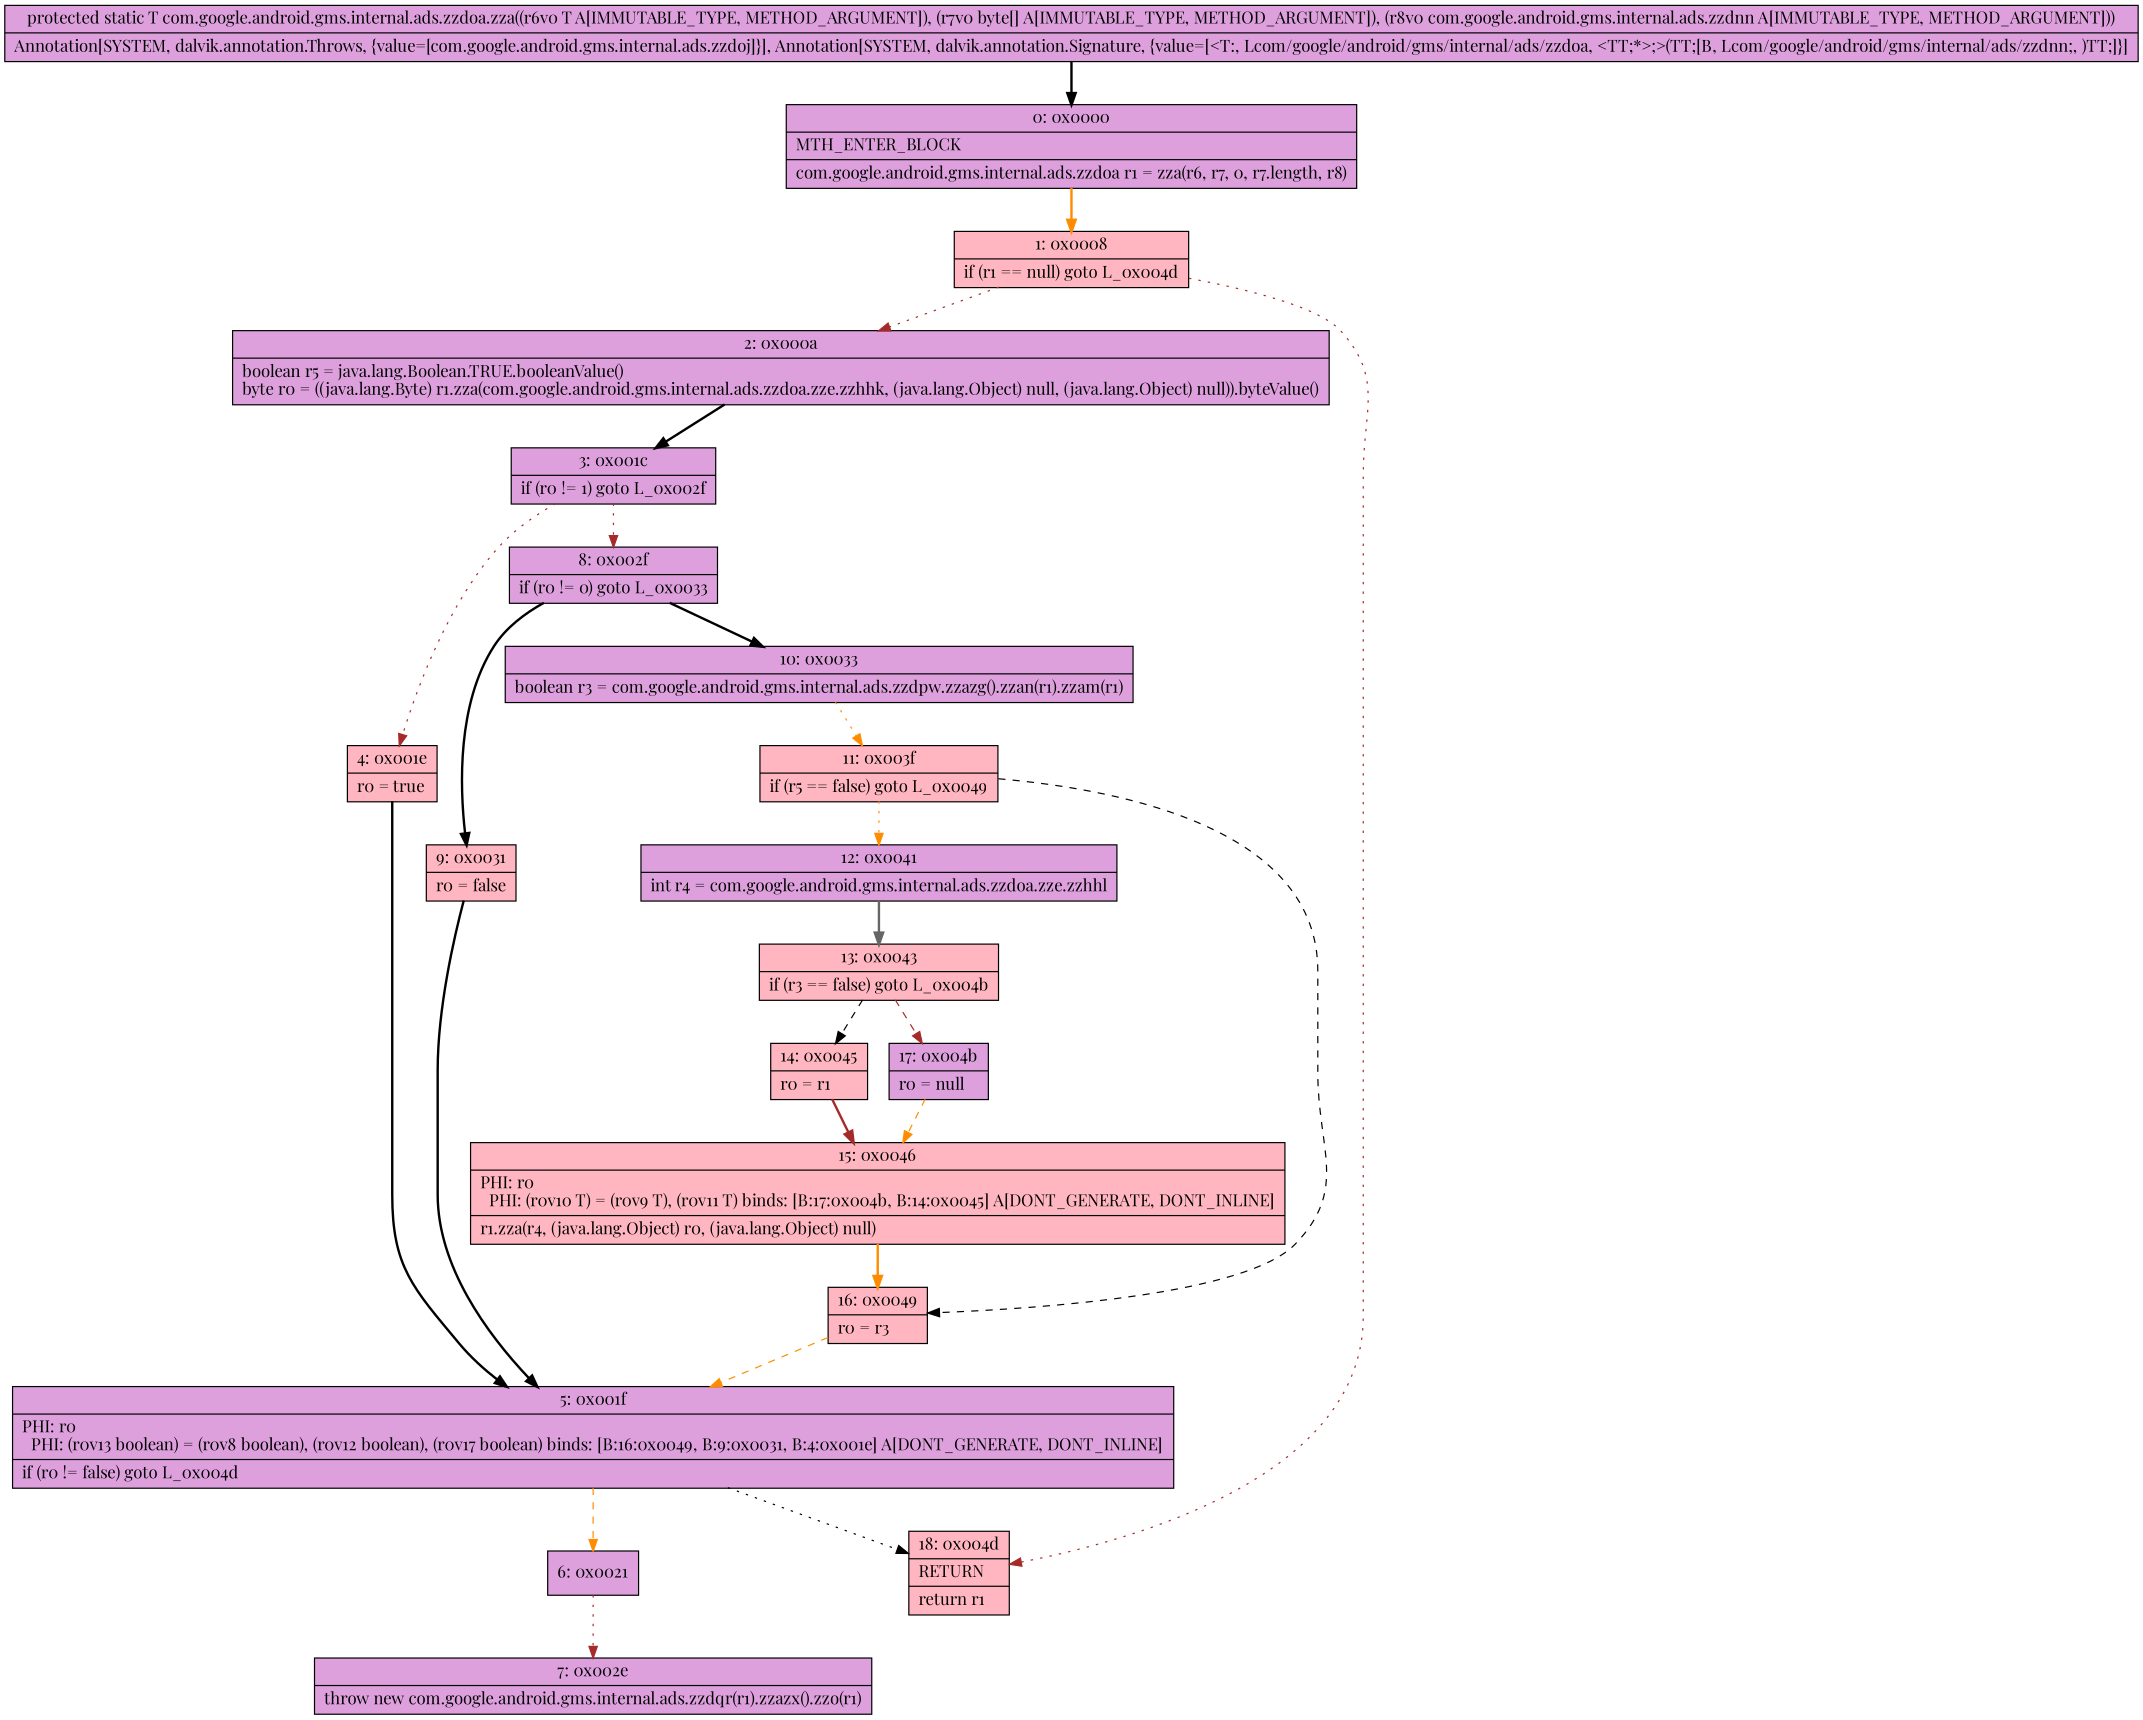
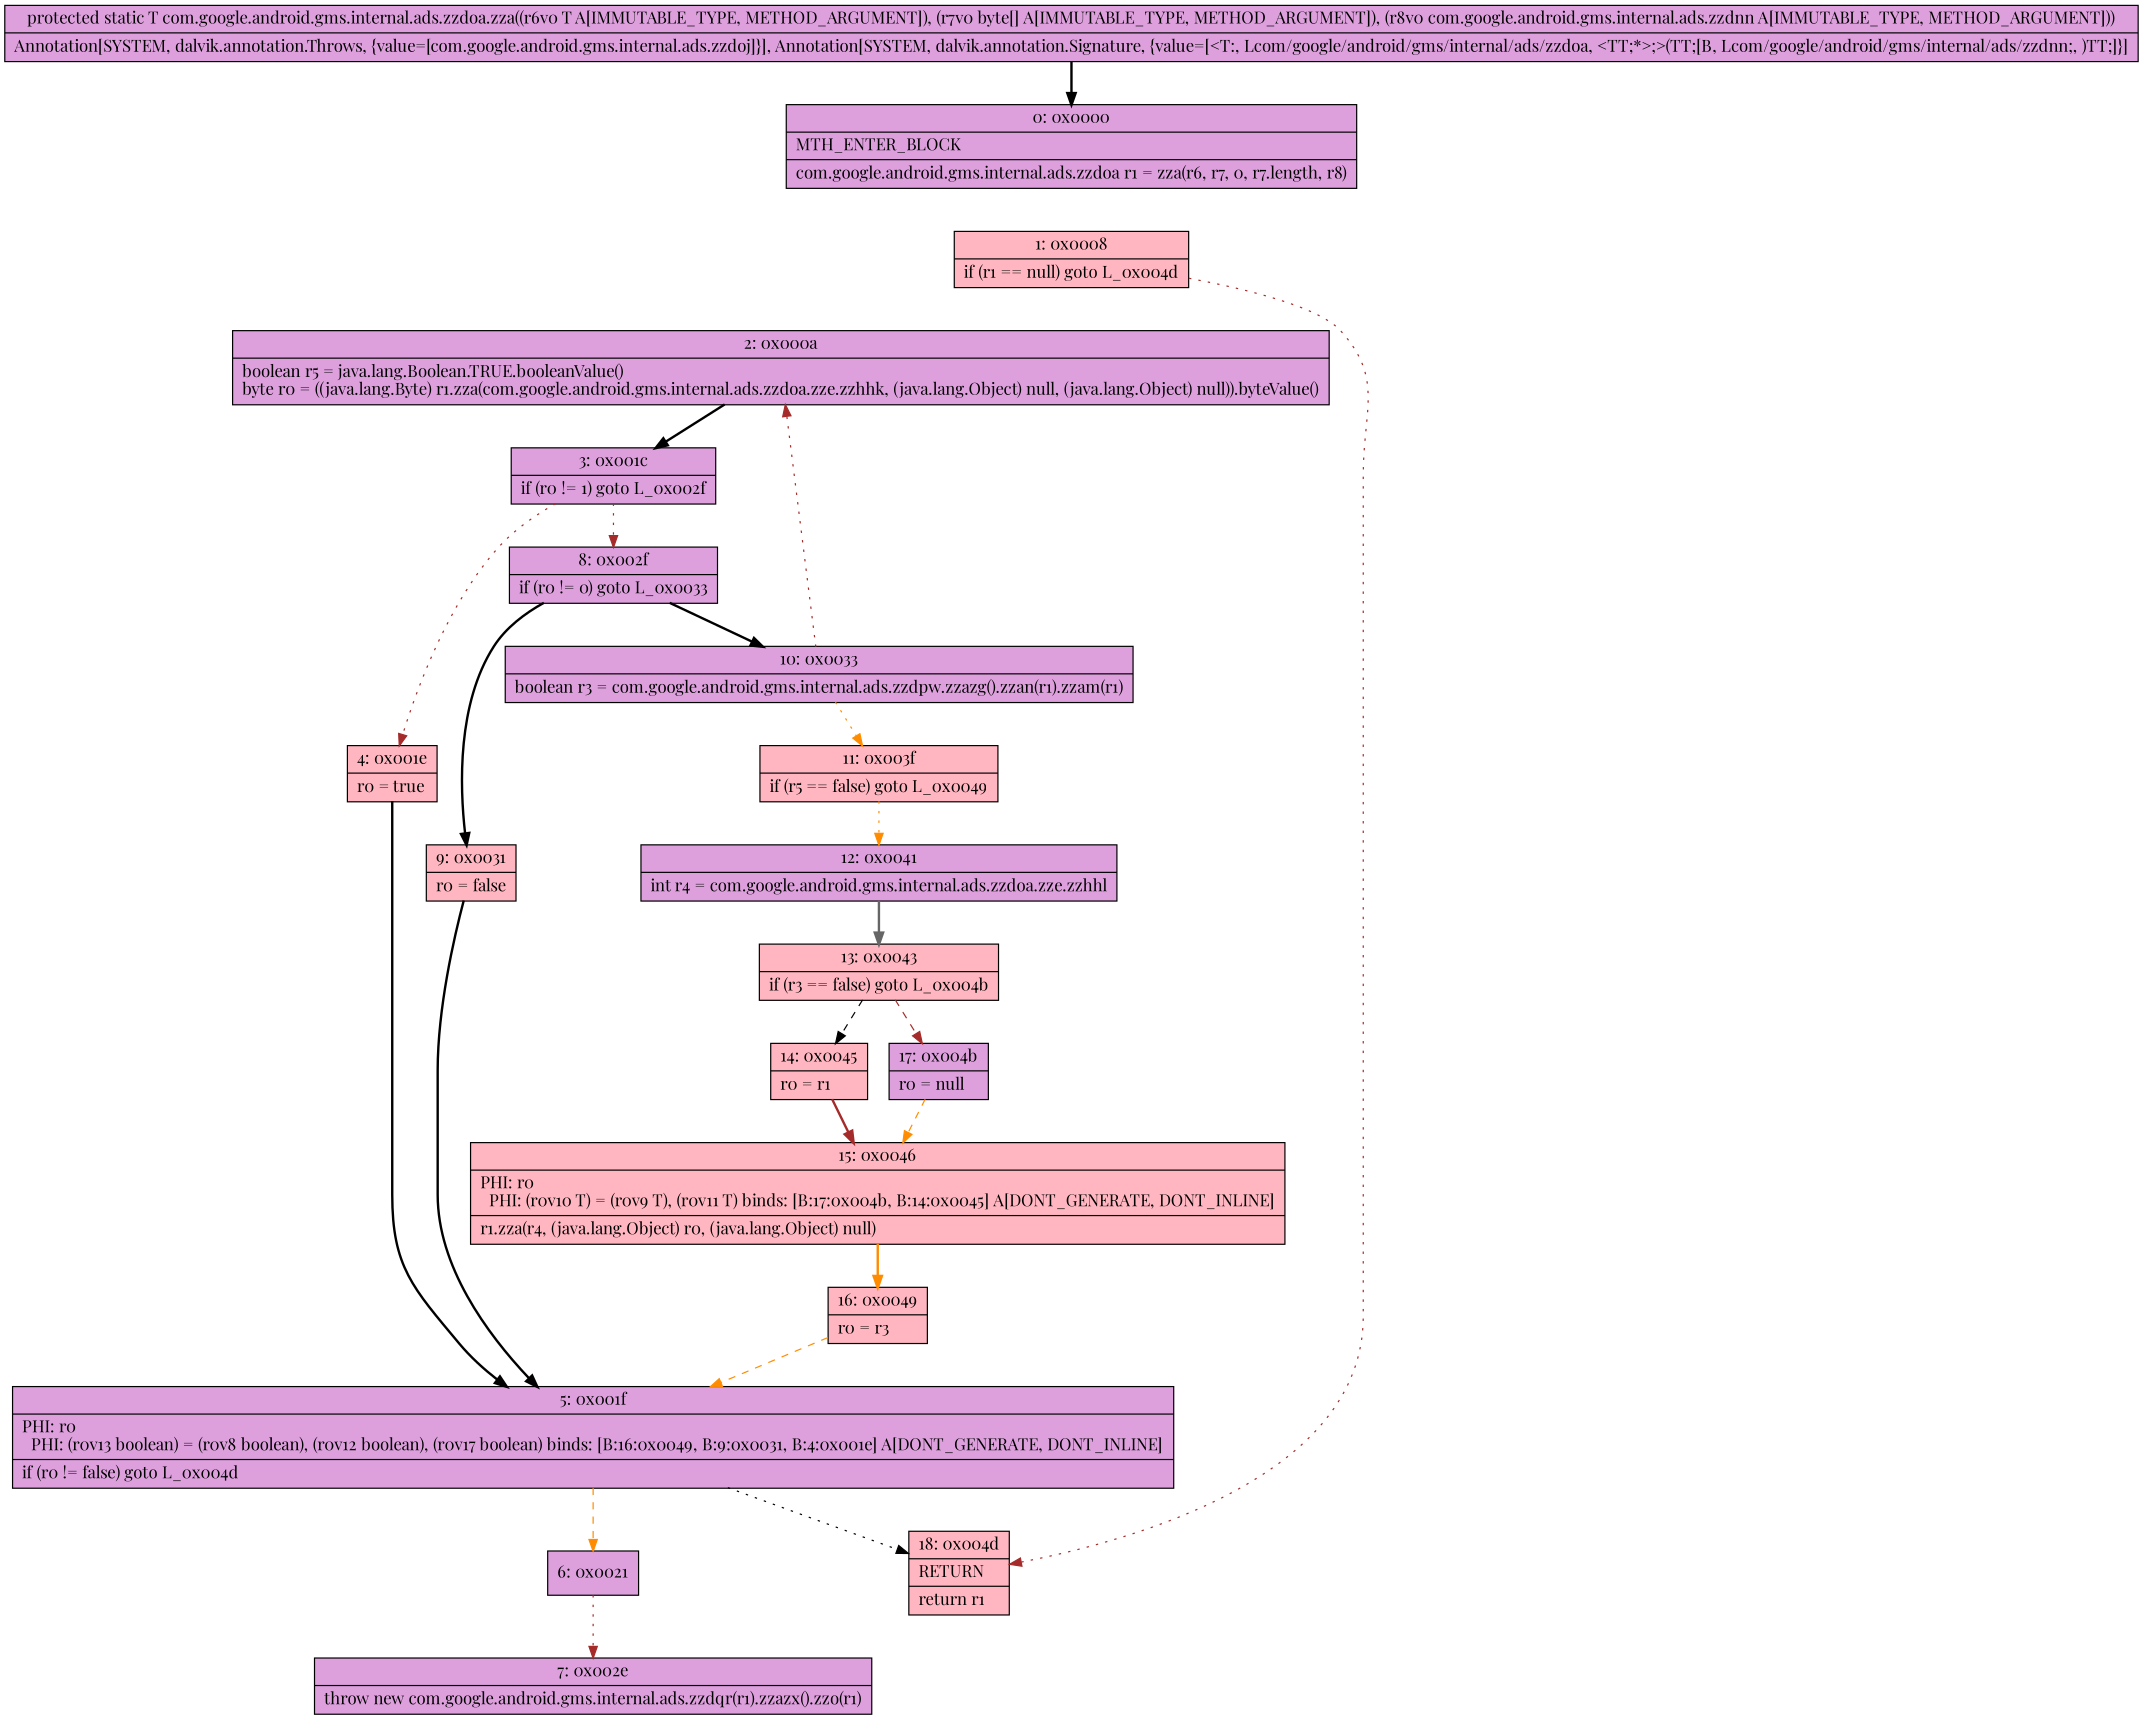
  digraph {
    fontname="Playfair Display"
    node [fillcolor=plum fontname="Playfair Display" shape=record style=filled]
    edge [color=black fontname="Playfair Display" style=bold]
    n1 [label="{0\:\ 0x0000|MTH_ENTER_BLOCK\l|com.google.android.gms.internal.ads.zzdoa r1 = zza(r6, r7, 0, r7.length, r8)\l}"]
    n2 [fillcolor=lightpink label="{1\:\ 0x0008|if (r1 == null) goto L_0x004d\l}"]
    n3 [label="{2\:\ 0x000a|boolean r5 = java.lang.Boolean.TRUE.booleanValue()\lbyte r0 = ((java.lang.Byte) r1.zza(com.google.android.gms.internal.ads.zzdoa.zze.zzhhk, (java.lang.Object) null, (java.lang.Object) null)).byteValue()\l}"]
    n4 [fillcolor=lightpink label="{18\:\ 0x004d|RETURN\l|return r1\l}"]
    n5 [label="{3\:\ 0x001c|if (r0 != 1) goto L_0x002f\l}"]
    n6 [fillcolor=lightpink label="{4\:\ 0x001e|r0 = true\l}"]
    n7 [label="{8\:\ 0x002f|if (r0 != 0) goto L_0x0033\l}"]
    n8 [label="{5\:\ 0x001f|PHI: r0 \l  PHI: (r0v13 boolean) = (r0v8 boolean), (r0v12 boolean), (r0v17 boolean) binds: [B:16:0x0049, B:9:0x0031, B:4:0x001e] A[DONT_GENERATE, DONT_INLINE]\l|if (r0 != false) goto L_0x004d\l}"]
    n9 [fillcolor=lightpink label="{9\:\ 0x0031|r0 = false\l}"]
    n10 [label="{10\:\ 0x0033|boolean r3 = com.google.android.gms.internal.ads.zzdpw.zzazg().zzan(r1).zzam(r1)\l}"]
    n11 [label="{6\:\ 0x0021}"]
    n12 [label="{7\:\ 0x002e|throw new com.google.android.gms.internal.ads.zzdqr(r1).zzazx().zzo(r1)\l}"]
    n13 [fillcolor=lightpink label="{11\:\ 0x003f|if (r5 == false) goto L_0x0049\l}"]
    n14 [label="{12\:\ 0x0041|int r4 = com.google.android.gms.internal.ads.zzdoa.zze.zzhhl\l}"]
    n15 [fillcolor=lightpink label="{16\:\ 0x0049|r0 = r3\l}"]
    n16 [fillcolor=lightpink label="{13\:\ 0x0043|if (r3 == false) goto L_0x004b\l}"]
    n17 [fillcolor=lightpink label="{14\:\ 0x0045|r0 = r1\l}"]
    n18 [label="{17\:\ 0x004b|r0 = null\l}"]
    n19 [fillcolor=lightpink label="{15\:\ 0x0046|PHI: r0 \l  PHI: (r0v10 T) = (r0v9 T), (r0v11 T) binds: [B:17:0x004b, B:14:0x0045] A[DONT_GENERATE, DONT_INLINE]\l|r1.zza(r4, (java.lang.Object) r0, (java.lang.Object) null)\l}"]
    n20 [label="{protected static T com.google.android.gms.internal.ads.zzdoa.zza((r6v0 T A[IMMUTABLE_TYPE, METHOD_ARGUMENT]), (r7v0 byte[] A[IMMUTABLE_TYPE, METHOD_ARGUMENT]), (r8v0 com.google.android.gms.internal.ads.zzdnn A[IMMUTABLE_TYPE, METHOD_ARGUMENT]))  | Annotation[SYSTEM, dalvik.annotation.Throws, \{value=[com.google.android.gms.internal.ads.zzdoj]\}], Annotation[SYSTEM, dalvik.annotation.Signature, \{value=[\<T:, Lcom\/google\/android\/gms\/internal\/ads\/zzdoa, \<TT;*\>;\>(TT;[B, Lcom\/google\/android\/gms\/internal\/ads\/zzdnn;, )TT;]\}]\l}"]
-   n1 -> n2 [color=darkorange]
-   n2 -> n3 [color=brown style=dotted]
+   n10 -> n3 [color=brown style=dotted]
    n2 -> n4 [color=brown style=dotted]
    n3 -> n5
    n5 -> n6 [color=brown style=dotted]
    n5 -> n7 [color=brown style=dotted]
    n6 -> n8
    n7 -> n9
    n7 -> n10
    n8 -> n4 [style=dotted]
    n8 -> n11 [color=darkorange style=dashed]
    n9 -> n8
    n10 -> n13 [color=darkorange style=dotted]
    n11 -> n12 [color=brown style=dotted]
    n13 -> n14 [color=darkorange style=dotted]
-   n13 -> n15 [style=dashed]
    n14 -> n16 [color=gray40]
    n15 -> n8 [color=darkorange style=dashed]
    n16 -> n17 [style=dashed]
    n16 -> n18 [color=brown style=dashed]
    n17 -> n19 [color=brown]
    n18 -> n19 [color=darkorange style=dashed]
    n19 -> n15 [color=darkorange]
    n20 -> n1
  }
